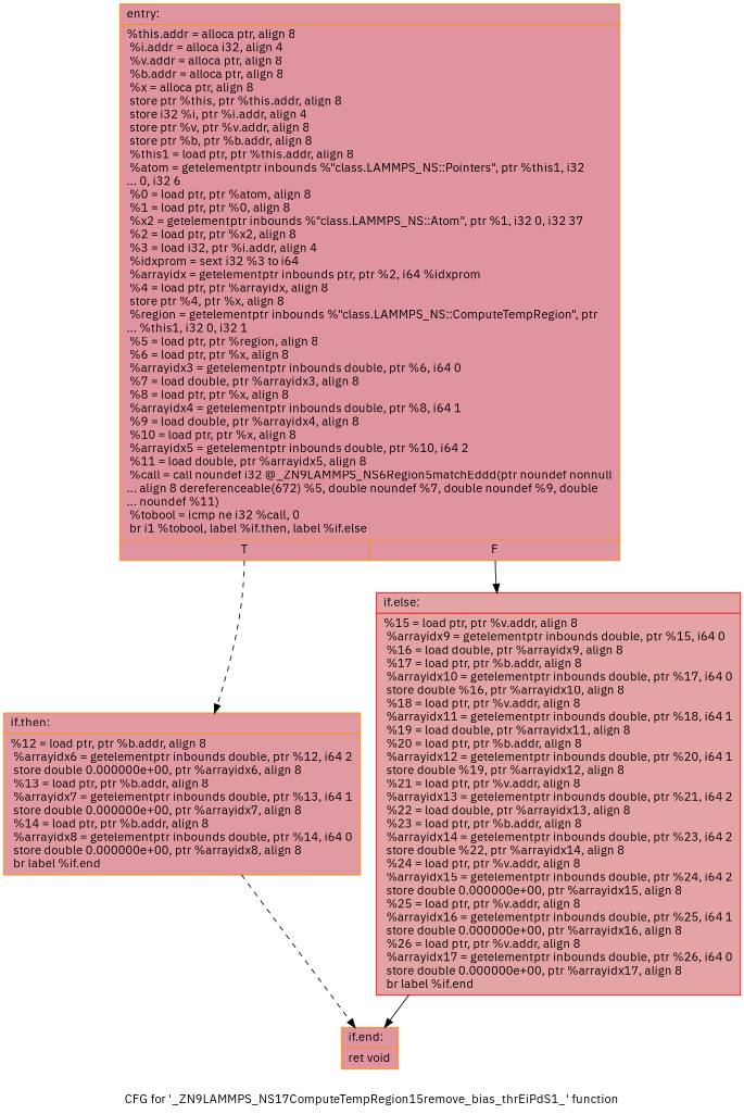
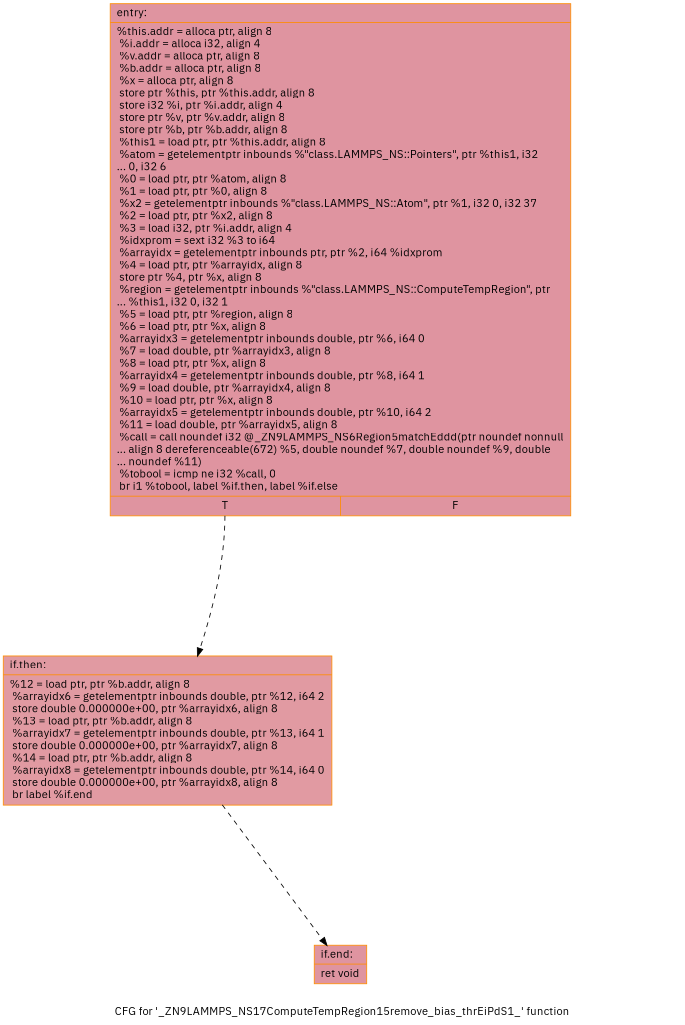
  digraph {
    label="CFG for '_ZN9LAMMPS_NS17ComputeTempRegion15remove_bias_thrEiPdS1_' function"
    fontname="IBM Plex Sans"
    node [color=darkorange fillcolor="#b70d2870" fontname="IBM Plex Sans" shape=record style=filled]
    edge [style=dashed fontname="IBM Plex Sans"]
    n1 [label="{entry:\l|  %this.addr = alloca ptr, align 8\l  %i.addr = alloca i32, align 4\l  %v.addr = alloca ptr, align 8\l  %b.addr = alloca ptr, align 8\l  %x = alloca ptr, align 8\l  store ptr %this, ptr %this.addr, align 8\l  store i32 %i, ptr %i.addr, align 4\l  store ptr %v, ptr %v.addr, align 8\l  store ptr %b, ptr %b.addr, align 8\l  %this1 = load ptr, ptr %this.addr, align 8\l  %atom = getelementptr inbounds %\"class.LAMMPS_NS::Pointers\", ptr %this1, i32\l... 0, i32 6\l  %0 = load ptr, ptr %atom, align 8\l  %1 = load ptr, ptr %0, align 8\l  %x2 = getelementptr inbounds %\"class.LAMMPS_NS::Atom\", ptr %1, i32 0, i32 37\l  %2 = load ptr, ptr %x2, align 8\l  %3 = load i32, ptr %i.addr, align 4\l  %idxprom = sext i32 %3 to i64\l  %arrayidx = getelementptr inbounds ptr, ptr %2, i64 %idxprom\l  %4 = load ptr, ptr %arrayidx, align 8\l  store ptr %4, ptr %x, align 8\l  %region = getelementptr inbounds %\"class.LAMMPS_NS::ComputeTempRegion\", ptr\l... %this1, i32 0, i32 1\l  %5 = load ptr, ptr %region, align 8\l  %6 = load ptr, ptr %x, align 8\l  %arrayidx3 = getelementptr inbounds double, ptr %6, i64 0\l  %7 = load double, ptr %arrayidx3, align 8\l  %8 = load ptr, ptr %x, align 8\l  %arrayidx4 = getelementptr inbounds double, ptr %8, i64 1\l  %9 = load double, ptr %arrayidx4, align 8\l  %10 = load ptr, ptr %x, align 8\l  %arrayidx5 = getelementptr inbounds double, ptr %10, i64 2\l  %11 = load double, ptr %arrayidx5, align 8\l  %call = call noundef i32 @_ZN9LAMMPS_NS6Region5matchEddd(ptr noundef nonnull\l... align 8 dereferenceable(672) %5, double noundef %7, double noundef %9, double\l... noundef %11)\l  %tobool = icmp ne i32 %call, 0\l  br i1 %tobool, label %if.then, label %if.else\l|{<s0>T|<s1>F}}"]
    n2 [fillcolor="#bb1b2c70" label="{if.then:\l|  %12 = load ptr, ptr %b.addr, align 8\l  %arrayidx6 = getelementptr inbounds double, ptr %12, i64 2\l  store double 0.000000e+00, ptr %arrayidx6, align 8\l  %13 = load ptr, ptr %b.addr, align 8\l  %arrayidx7 = getelementptr inbounds double, ptr %13, i64 1\l  store double 0.000000e+00, ptr %arrayidx7, align 8\l  %14 = load ptr, ptr %b.addr, align 8\l  %arrayidx8 = getelementptr inbounds double, ptr %14, i64 0\l  store double 0.000000e+00, ptr %arrayidx8, align 8\l  br label %if.end\l}"]
-   n3 [color=red fillcolor="#c32e3170" label="{if.else:\l|  %15 = load ptr, ptr %v.addr, align 8\l  %arrayidx9 = getelementptr inbounds double, ptr %15, i64 0\l  %16 = load double, ptr %arrayidx9, align 8\l  %17 = load ptr, ptr %b.addr, align 8\l  %arrayidx10 = getelementptr inbounds double, ptr %17, i64 0\l  store double %16, ptr %arrayidx10, align 8\l  %18 = load ptr, ptr %v.addr, align 8\l  %arrayidx11 = getelementptr inbounds double, ptr %18, i64 1\l  %19 = load double, ptr %arrayidx11, align 8\l  %20 = load ptr, ptr %b.addr, align 8\l  %arrayidx12 = getelementptr inbounds double, ptr %20, i64 1\l  store double %19, ptr %arrayidx12, align 8\l  %21 = load ptr, ptr %v.addr, align 8\l  %arrayidx13 = getelementptr inbounds double, ptr %21, i64 2\l  %22 = load double, ptr %arrayidx13, align 8\l  %23 = load ptr, ptr %b.addr, align 8\l  %arrayidx14 = getelementptr inbounds double, ptr %23, i64 2\l  store double %22, ptr %arrayidx14, align 8\l  %24 = load ptr, ptr %v.addr, align 8\l  %arrayidx15 = getelementptr inbounds double, ptr %24, i64 2\l  store double 0.000000e+00, ptr %arrayidx15, align 8\l  %25 = load ptr, ptr %v.addr, align 8\l  %arrayidx16 = getelementptr inbounds double, ptr %25, i64 1\l  store double 0.000000e+00, ptr %arrayidx16, align 8\l  %26 = load ptr, ptr %v.addr, align 8\l  %arrayidx17 = getelementptr inbounds double, ptr %26, i64 0\l  store double 0.000000e+00, ptr %arrayidx17, align 8\l  br label %if.end\l}"]
    n4 [label="{if.end:\l|  ret void\l}"]
    n1 -> n2 [tailport=s0]
-   n1 -> n3 [tailport=s1 style=solid]
    n2 -> n4
-   n3 -> n4 [style=solid]
  }
